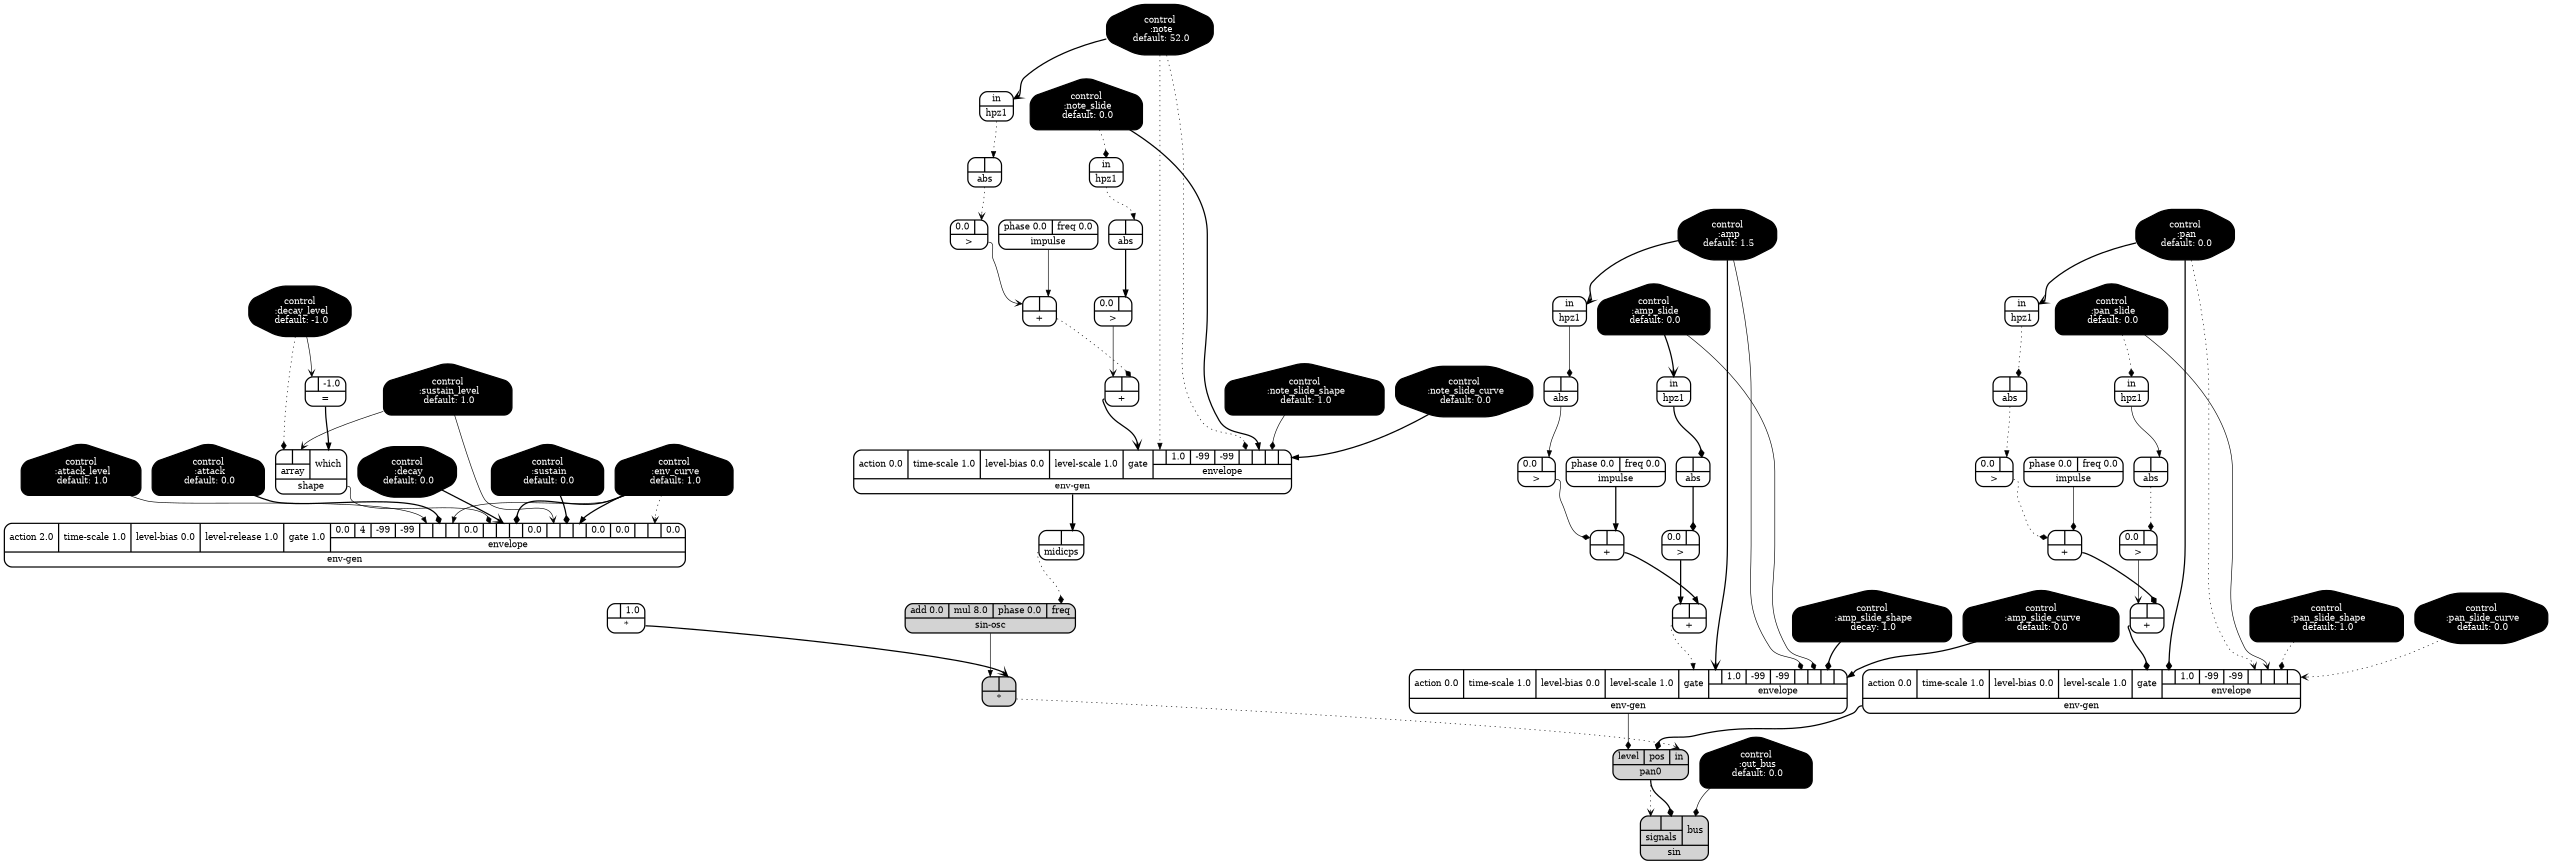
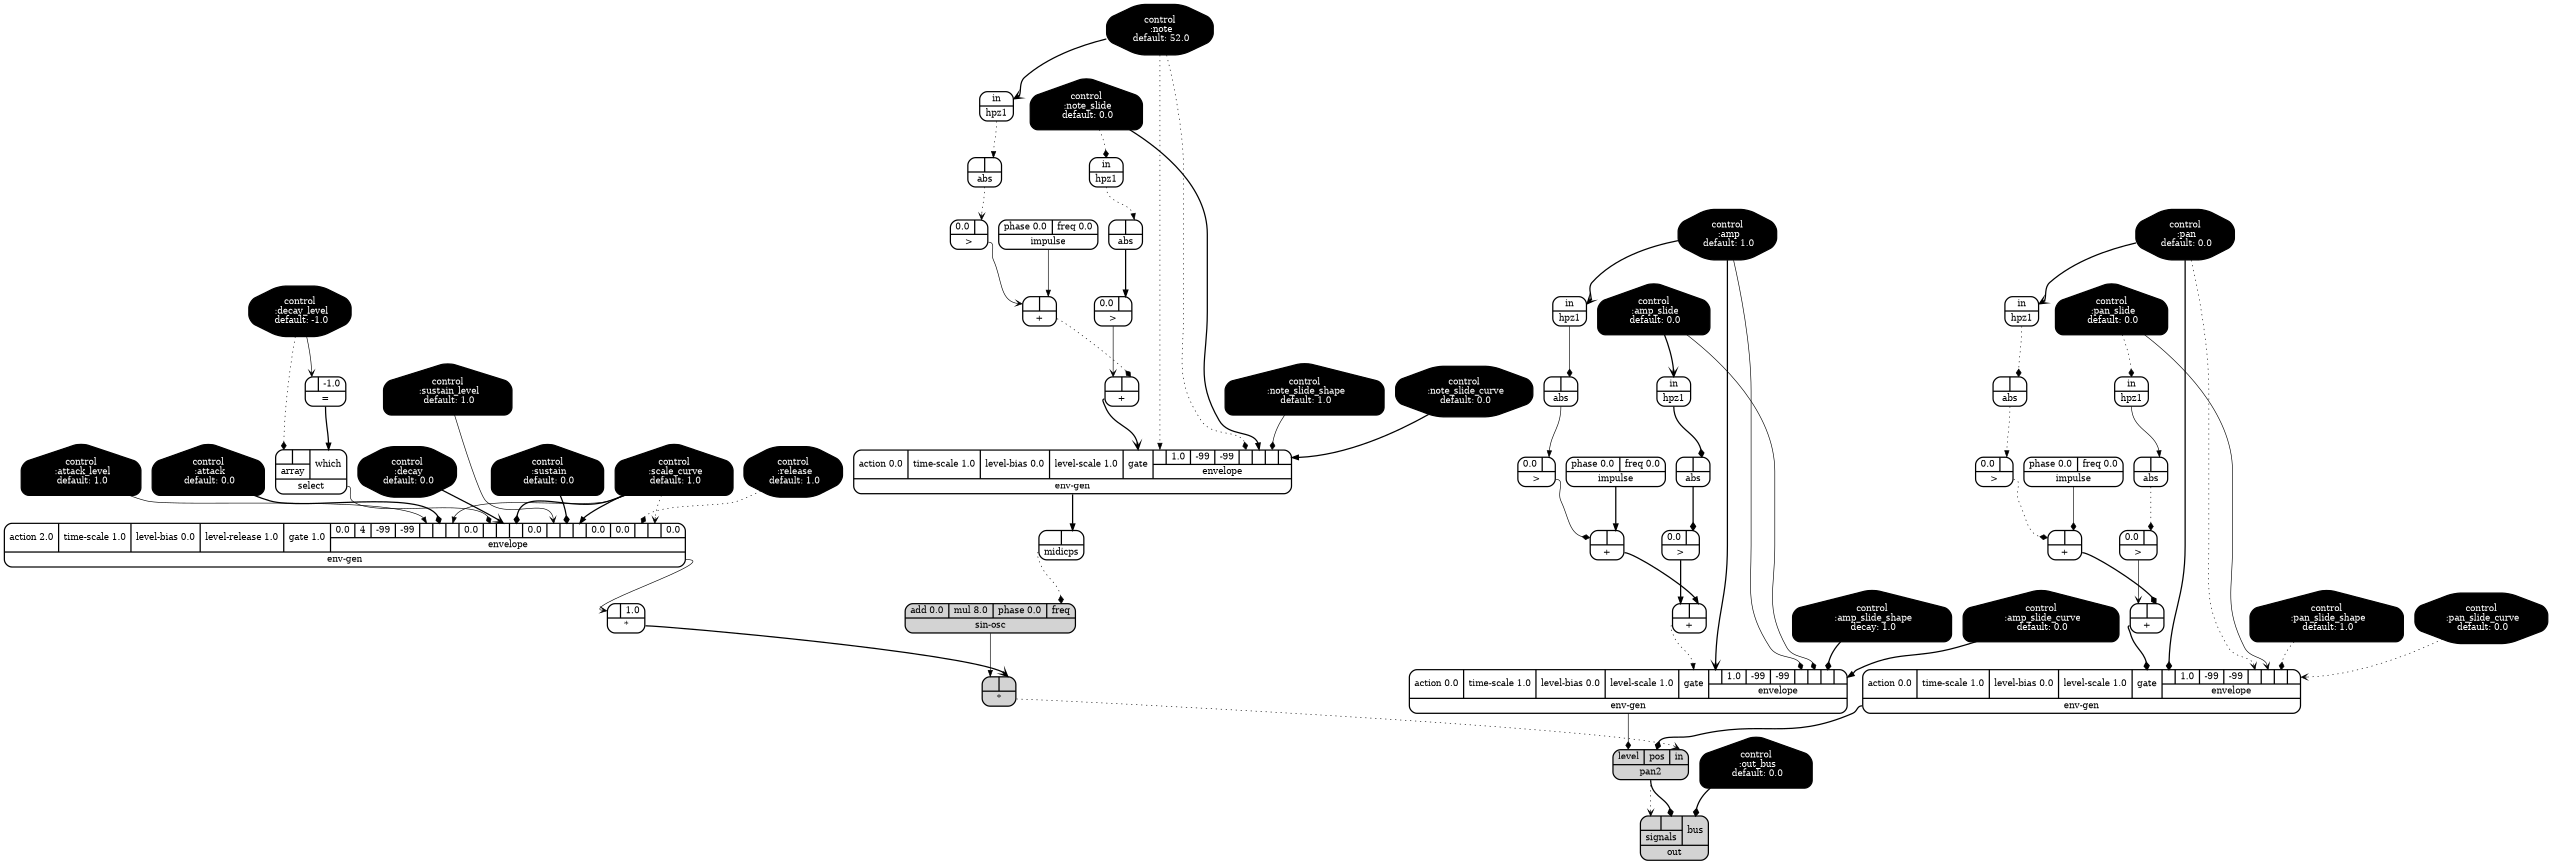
  digraph {
    node [rankdir=LR shape=record style="bold, rounded"]
    edge [arrowhead=diamond headport=a style=bold tailport=__UG_NAME__]
    n1 [label="{{ <b> |<a> 1.0} |<__UG_NAME__>* }"]
    n2 [label="{{ <b> |<a> } |<__UG_NAME__>* }" style="filled, bold, rounded"]
-   n3 [label="{{ <level> level|<pos> pos|<in> in} |<__UG_NAME__>pan0 }" style="filled, bold, rounded"]
-   n4 [label="{{ {{<signals___pan2___0>|<signals___pan2___1>}|signals}|<bus> bus} |<__UG_NAME__>sin }" style="filled, bold, rounded"]
+   n3 [label="{{ <level> level|<pos> pos|<in> in} |<__UG_NAME__>pan2 }" style="filled, bold, rounded"]
+   n4 [label="{{ {{<signals___pan2___0>|<signals___pan2___1>}|signals}|<bus> bus} |<__UG_NAME__>out }" style="filled, bold, rounded"]
    n5 [label="{{ <b> |<a> } |<__UG_NAME__>+ }"]
    n6 [label="{{ <b> |<a> } |<__UG_NAME__>+ }"]
    n7 [label="{{ <action> action 0.0|<time____scale> time-scale 1.0|<level____bias> level-bias 0.0|<level____scale> level-scale 1.0|<gate> gate|{{<envelope___control___0>|1.0|-99|-99|<envelope___control___4>|<envelope___control___5>|<envelope___control___6>|<envelope___control___7>}|envelope}} |<__UG_NAME__>env-gen }"]
    n8 [label="{{ <b> |<a> } |<__UG_NAME__>+ }"]
    n9 [label="{{ <b> |<a> } |<__UG_NAME__>+ }"]
    n10 [label="{{ <action> action 0.0|<time____scale> time-scale 1.0|<level____bias> level-bias 0.0|<level____scale> level-scale 1.0|<gate> gate|{{<envelope___control___0>|1.0|-99|-99|<envelope___control___4>|<envelope___control___5>|<envelope___control___6>|<envelope___control___7>}|envelope}} |<__UG_NAME__>env-gen }"]
    n11 [label="{{ <b> |<a> } |<__UG_NAME__>+ }"]
    n12 [label="{{ <b> |<a> } |<__UG_NAME__>+ }"]
    n13 [label="{{ <action> action 0.0|<time____scale> time-scale 1.0|<level____bias> level-bias 0.0|<level____scale> level-scale 1.0|<gate> gate|{{<envelope___control___0>|1.0|-99|-99|<envelope___control___4>|<envelope___control___5>|<envelope___control___6>|<envelope___control___7>}|envelope}} |<__UG_NAME__>env-gen }"]
    n14 [label="{{ <b> |<a> } |<__UG_NAME__>midicps }"]
    n15 [label="{{ <b> |<a> -1.0} |<__UG_NAME__>= }"]
-   n16 [label="{{ {{<array___control___0>|<array___control___1>}|array}|<which> which} |<__UG_NAME__>shape }"]
+   n16 [label="{{ {{<array___control___0>|<array___control___1>}|array}|<which> which} |<__UG_NAME__>select }"]
    n17 [label="{{ <action> action 2.0|<time____scale> time-scale 1.0|<level____bias> level-bias 0.0|<level____scale> level-release 1.0|<gate> gate 1.0|{{0.0|4|-99|-99|<envelope___control___4>|<envelope___control___5>|<envelope___control___6>|0.0|<envelope___select___8>|<envelope___control___9>|<envelope___control___10>|0.0|<envelope___control___12>|<envelope___control___13>|<envelope___control___14>|0.0|0.0|<envelope___control___17>|<envelope___control___18>|0.0}|envelope}} |<__UG_NAME__>env-gen }"]
    n18 [label="{{ <b> 0.0|<a> } |<__UG_NAME__>\> }"]
    n19 [label="{{ <b> 0.0|<a> } |<__UG_NAME__>\> }"]
    n20 [label="{{ <b> 0.0|<a> } |<__UG_NAME__>\> }"]
    n21 [label="{{ <b> 0.0|<a> } |<__UG_NAME__>\> }"]
    n22 [label="{{ <b> 0.0|<a> } |<__UG_NAME__>\> }"]
    n23 [label="{{ <b> 0.0|<a> } |<__UG_NAME__>\> }"]
    n24 [label="{{ <b> |<a> } |<__UG_NAME__>abs }"]
    n25 [label="{{ <b> |<a> } |<__UG_NAME__>abs }"]
    n26 [label="{{ <b> |<a> } |<__UG_NAME__>abs }"]
    n27 [label="{{ <b> |<a> } |<__UG_NAME__>abs }"]
    n28 [label="{{ <b> |<a> } |<__UG_NAME__>abs }"]
    n29 [label="{{ <b> |<a> } |<__UG_NAME__>abs }"]
    n30 [fillcolor=black fontcolor=white label="control\n :note\n default: 52.0" shape=octagon style="rounded, filled, bold" rankdir=""]
    n31 [label="{{ <in> in} |<__UG_NAME__>hpz1 }"]
    n32 [fillcolor=black fontcolor=white label="control\n :note_slide\n default: 0.0" shape=house style="rounded, filled, bold" rankdir=""]
    n33 [label="{{ <in> in} |<__UG_NAME__>hpz1 }"]
    n34 [fillcolor=black fontcolor=white label="control\n :note_slide_shape\n default: 1.0" shape=house style="rounded, filled, bold" rankdir=""]
    n35 [fillcolor=black fontcolor=white label="control\n :note_slide_curve\n default: 0.0" shape=octagon style="rounded, filled, bold" rankdir=""]
-   n36 [fillcolor=black fontcolor=white label="control\n :amp\n default: 1.5" shape=octagon style="rounded, filled, bold" rankdir=""]
+   n36 [fillcolor=black fontcolor=white label="control\n :amp\n default: 1.0" shape=octagon style="rounded, filled, bold" rankdir=""]
    n37 [label="{{ <in> in} |<__UG_NAME__>hpz1 }"]
    n38 [fillcolor=black fontcolor=white label="control\n :amp_slide\n default: 0.0" shape=house style="rounded, filled, bold" rankdir=""]
    n39 [label="{{ <in> in} |<__UG_NAME__>hpz1 }"]
    n40 [fillcolor=black fontcolor=white label="control\n :amp_slide_shape\n decay: 1.0" shape=house style="rounded, filled, bold" rankdir=""]
    n41 [fillcolor=black fontcolor=white label="control\n :amp_slide_curve\n default: 0.0" shape=house style="rounded, filled, bold" rankdir=""]
    n42 [fillcolor=black fontcolor=white label="control\n :pan\n default: 0.0" shape=octagon style="rounded, filled, bold" rankdir=""]
    n43 [label="{{ <in> in} |<__UG_NAME__>hpz1 }"]
    n44 [fillcolor=black fontcolor=white label="control\n :pan_slide\n default: 0.0" shape=house style="rounded, filled, bold" rankdir=""]
    n45 [label="{{ <in> in} |<__UG_NAME__>hpz1 }"]
    n46 [fillcolor=black fontcolor=white label="control\n :pan_slide_shape\n default: 1.0" shape=house style="rounded, filled, bold" rankdir=""]
    n47 [fillcolor=black fontcolor=white label="control\n :pan_slide_curve\n default: 0.0" shape=octagon style="rounded, filled, bold" rankdir=""]
    n48 [fillcolor=black fontcolor=white label="control\n :attack\n default: 0.0" shape=house style="rounded, filled, bold" rankdir=""]
    n49 [fillcolor=black fontcolor=white label="control\n :decay\n default: 0.0" shape=octagon style="rounded, filled, bold" rankdir=""]
    n50 [fillcolor=black fontcolor=white label="control\n :sustain\n default: 0.0" shape=house style="rounded, filled, bold" rankdir=""]
+   n51 [fillcolor=black fontcolor=white label="control\n :release\n default: 1.0" shape=octagon style="rounded, filled, bold" rankdir=""]
    n52 [fillcolor=black fontcolor=white label="control\n :attack_level\n default: 1.0" shape=house style="rounded, filled, bold" rankdir=""]
    n53 [fillcolor=black fontcolor=white label="control\n :decay_level\n default: -1.0" shape=octagon style="rounded, filled, bold" rankdir=""]
    n54 [fillcolor=black fontcolor=white label="control\n :sustain_level\n default: 1.0" shape=house style="rounded, filled, bold" rankdir=""]
-   n55 [fillcolor=black fontcolor=white label="control\n :env_curve\n default: 1.0" shape=house style="rounded, filled, bold" rankdir=""]
+   n55 [fillcolor=black fontcolor=white label="control\n :scale_curve\n default: 1.0" shape=house style="rounded, filled, bold" rankdir=""]
    n56 [fillcolor=black fontcolor=white label="control\n :out_bus\n default: 0.0" shape=house style="rounded, filled, bold" rankdir=""]
    n57 [label="{{ <add> add 0.0|<mul> mul 8.0|<phase> phase 0.0|<freq> freq} |<__UG_NAME__>sin-osc }" style="filled, bold, rounded"]
    n58 [label="{{ <phase> phase 0.0|<freq> freq 0.0} |<__UG_NAME__>impulse }"]
    n59 [label="{{ <phase> phase 0.0|<freq> freq 0.0} |<__UG_NAME__>impulse }"]
    n60 [label="{{ <phase> phase 0.0|<freq> freq 0.0} |<__UG_NAME__>impulse }"]
    n1 -> n2 [arrowhead=vee]
    n2 -> n3 [arrowhead=vee headport=in style=dotted]
    n3 -> n4 [arrowhead=vee headport=signals___pan2___0 style=dotted]
    n3 -> n4 [headport=signals___pan2___1]
    n5 -> n6 [arrowhead=normal]
    n6 -> n7 [arrowhead=normal headport=gate style=dotted]
    n7 -> n3 [headport=level style=solid]
    n8 -> n9
    n9 -> n10 [headport=gate]
    n10 -> n3 [headport=pos]
    n11 -> n12 [style=dotted]
    n12 -> n13 [arrowhead=vee headport=gate]
    n13 -> n14 [arrowhead=normal]
    n14 -> n57 [headport=freq style=dotted]
    n15 -> n16 [arrowhead=normal headport=which]
    n16 -> n17 [headport=envelope___select___8 style=solid]
+   n17 -> n1 [arrowhead=vee headport=b style=solid]
    n18 -> n5 [headport=b style=solid]
    n19 -> n8 [headport=b style=dotted]
    n20 -> n9 [arrowhead=vee headport=b style=solid]
    n21 -> n11 [arrowhead=vee headport=b style=solid]
    n22 -> n12 [arrowhead=vee headport=b style=solid]
    n23 -> n6 [arrowhead=normal headport=b]
    n24 -> n20 [style=dotted]
    n25 -> n18 [arrowhead=normal style=solid]
    n26 -> n19 [arrowhead=normal style=dotted]
    n27 -> n21 [arrowhead=vee style=dotted]
    n28 -> n22 [arrowhead=normal]
    n29 -> n23
    n30 -> n13 [arrowhead=normal headport=envelope___control___0 style=dotted]
    n30 -> n13 [headport=envelope___control___4 style=dotted]
    n30 -> n31 [arrowhead=vee headport=in]
    n31 -> n27 [arrowhead=normal style=dotted]
    n32 -> n13 [arrowhead=normal headport=envelope___control___5]
    n32 -> n33 [headport=in style=dotted]
    n33 -> n28 [arrowhead=normal style=dotted]
    n34 -> n13 [headport=envelope___control___6 style=solid]
    n35 -> n13 [arrowhead=normal headport=envelope___control___7]
    n36 -> n7 [arrowhead=vee headport=envelope___control___0]
    n36 -> n7 [headport=envelope___control___4 style=solid]
    n36 -> n37 [arrowhead=vee headport=in]
    n37 -> n25 [style=solid]
    n38 -> n7 [headport=envelope___control___5 style=solid]
    n38 -> n39 [arrowhead=vee headport=in]
    n39 -> n29
    n40 -> n7 [headport=envelope___control___6]
    n41 -> n7 [arrowhead=normal headport=envelope___control___7]
    n42 -> n10 [headport=envelope___control___0]
    n42 -> n10 [arrowhead=vee headport=envelope___control___4 style=dotted]
    n42 -> n43 [arrowhead=vee headport=in]
    n43 -> n26 [style=dotted]
    n44 -> n10 [arrowhead=vee headport=envelope___control___5 style=solid]
    n44 -> n45 [headport=in style=dotted]
    n45 -> n24 [arrowhead=normal style=solid]
    n46 -> n10 [headport=envelope___control___6 style=dotted]
    n47 -> n10 [arrowhead=vee headport=envelope___control___7 style=dotted]
    n48 -> n17 [headport=envelope___control___5]
    n49 -> n17 [arrowhead=vee headport=envelope___control___9]
    n50 -> n17 [headport=envelope___control___13]
+   n51 -> n17 [headport=envelope___control___17 style=dotted]
    n52 -> n17 [arrowhead=normal headport=envelope___control___4 style=solid]
    n53 -> n15 [arrowhead=vee headport=b style=solid]
    n53 -> n16 [headport=array___control___0 style=dotted]
-   n54 -> n16 [arrowhead=vee headport=array___control___1 style=solid]
    n54 -> n17 [arrowhead=vee headport=envelope___control___12 style=solid]
    n55 -> n17 [arrowhead=normal headport=envelope___control___6 style=solid]
    n55 -> n17 [headport=envelope___control___10]
    n55 -> n17 [arrowhead=normal headport=envelope___control___14]
    n55 -> n17 [arrowhead=vee headport=envelope___control___18 style=dotted]
-   n56 -> n4 [headport=bus style=solid]
+   n56 -> n4 [headport=bus]
    n57 -> n2 [arrowhead=normal headport=b style=solid]
    n58 -> n5 [arrowhead=normal]
    n59 -> n8 [style=solid]
    n60 -> n11 [arrowhead=normal style=solid]
  }
